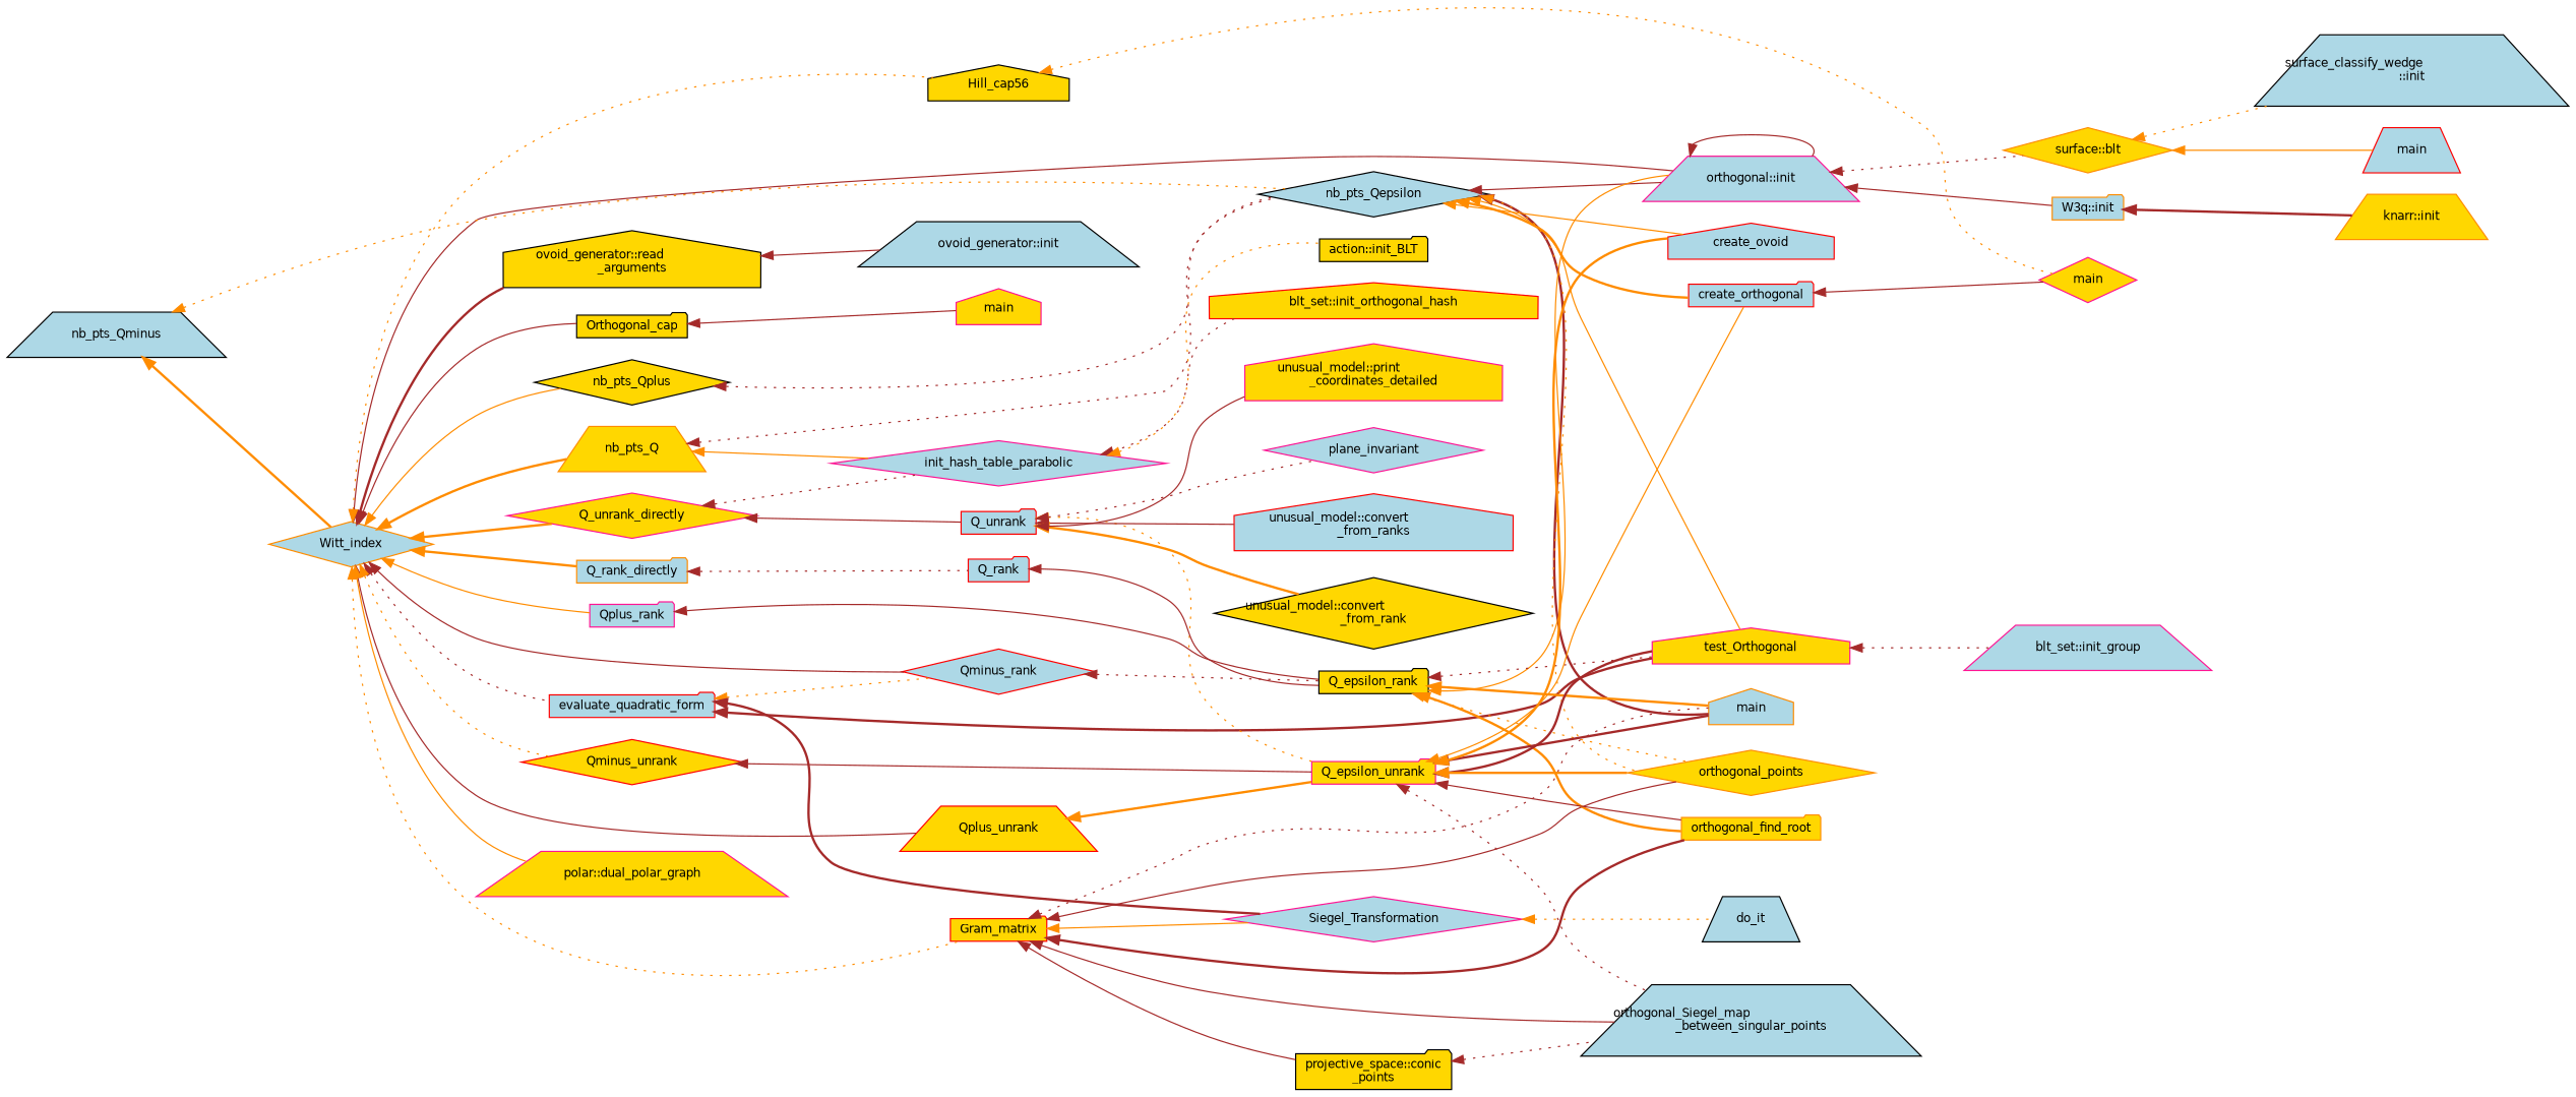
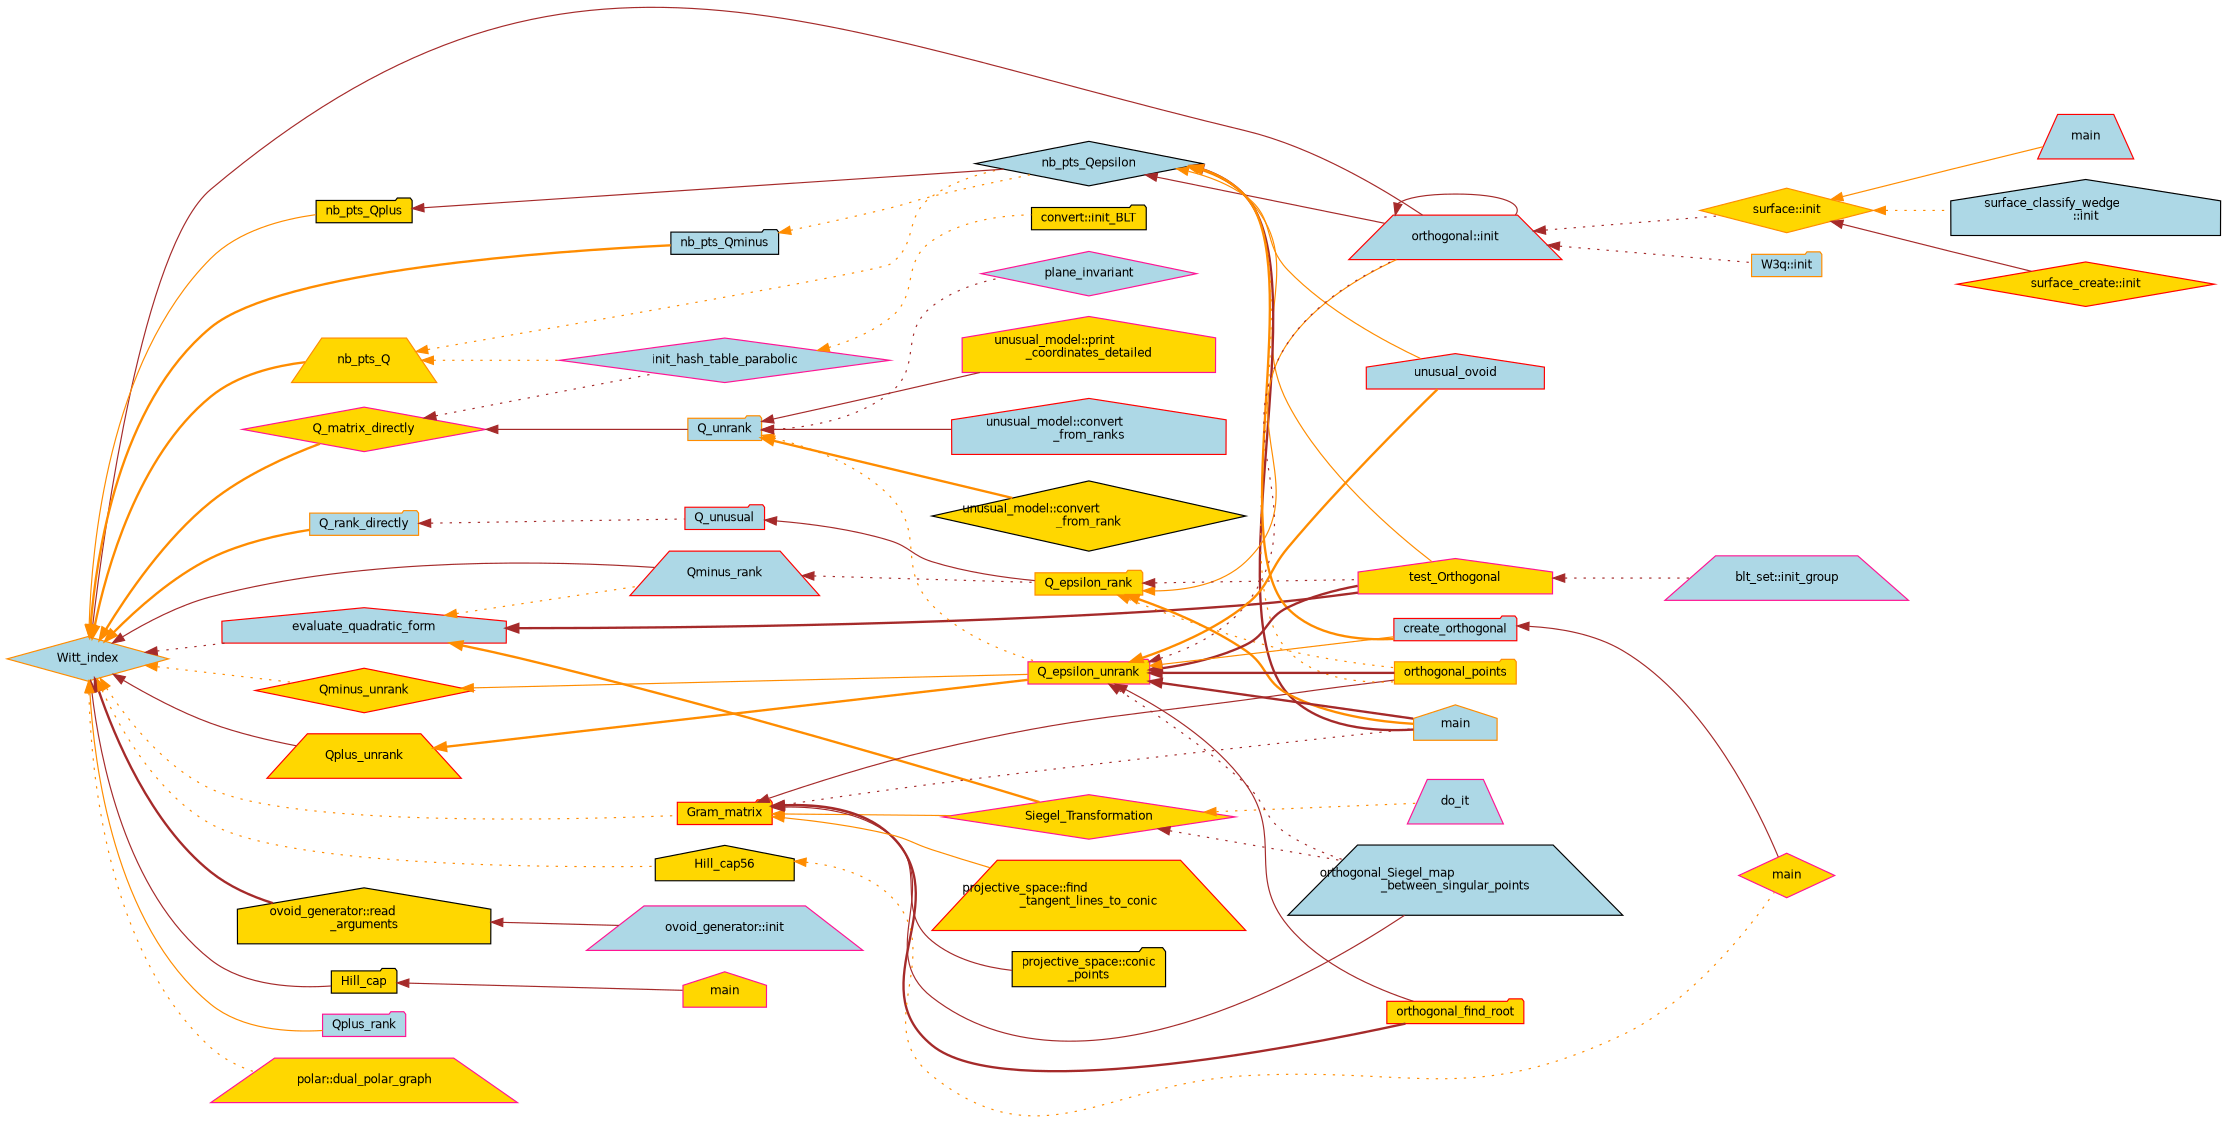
  digraph {
    rankdir=LR
    node [color=red fillcolor=gold fontname=Helvetica fontsize=10 shape=diamond style=filled]
    edge [color=brown dir=back fontname=Helvetica fontsize=10 labelfontname=Helvetica labelfontsize=10 style=solid]
    n1 [color=darkorange fillcolor=lightblue fontcolor=black height=0.2 label=Witt_index width=0.4]
-   n2 [color=deeppink fillcolor=lightblue height=0.2 label="orthogonal::init" shape=trapezium width=0.4]
+   n2 [fillcolor=lightblue height=0.2 label="orthogonal::init" shape=trapezium width=0.4]
    n3 [color=black height=0.2 label="ovoid_generator::read\l_arguments" shape=house width=0.4]
-   n4 [color=black height=0.2 label=Orthogonal_cap shape=folder width=0.4]
+   n4 [color=black height=0.2 label=Hill_cap shape=folder width=0.4]
    n5 [color=darkorange height=0.2 label=nb_pts_Q shape=trapezium width=0.4]
-   n6 [color=black height=0.2 label=nb_pts_Qplus width=0.4]
-   n7 [color=black fillcolor=lightblue height=0.2 label=nb_pts_Qminus shape=trapezium width=0.4]
-   n8 [fillcolor=lightblue height=0.2 label=evaluate_quadratic_form shape=folder width=0.4]
-   n9 [fillcolor=lightblue height=0.2 label=Qminus_rank width=0.4]
-   n10 [color=deeppink height=0.2 label=Q_unrank_directly width=0.4]
+   n6 [color=black height=0.2 label=nb_pts_Qplus shape=folder width=0.4]
+   n7 [color=black fillcolor=lightblue height=0.2 label=nb_pts_Qminus shape=folder width=0.4]
+   n8 [fillcolor=lightblue height=0.2 label=evaluate_quadratic_form shape=house width=0.4]
+   n9 [fillcolor=lightblue height=0.2 label=Qminus_rank shape=trapezium width=0.4]
+   n10 [color=deeppink height=0.2 label=Q_matrix_directly width=0.4]
    n11 [color=darkorange fillcolor=lightblue height=0.2 label=Q_rank_directly shape=folder width=0.4]
    n12 [height=0.2 label=Qplus_unrank shape=trapezium width=0.4]
    n13 [color=deeppink fillcolor=lightblue height=0.2 label=Qplus_rank shape=folder width=0.4]
    n14 [height=0.2 label=Qminus_unrank width=0.4]
    n15 [height=0.2 label=Gram_matrix shape=folder width=0.4]
    n16 [color=deeppink height=0.2 label="polar::dual_polar_graph" shape=trapezium width=0.4]
    n17 [color=black height=0.2 label=Hill_cap56 shape=house width=0.4]
-   n18 [color=darkorange height=0.2 label="surface::blt" width=0.4]
+   n18 [color=darkorange height=0.2 label="surface::init" width=0.4]
    n19 [color=darkorange fillcolor=lightblue height=0.2 label="W3q::init" shape=folder width=0.4]
-   n20 [color=black fillcolor=lightblue height=0.2 label="ovoid_generator::init" shape=trapezium width=0.4]
+   n20 [color=deeppink fillcolor=lightblue height=0.2 label="ovoid_generator::init" shape=trapezium width=0.4]
    n21 [color=deeppink height=0.2 label=main shape=house width=0.4]
    n22 [color=black fillcolor=lightblue height=0.2 label=nb_pts_Qepsilon width=0.4]
    n23 [color=deeppink fillcolor=lightblue height=0.2 label=init_hash_table_parabolic width=0.4]
    n24 [color=deeppink height=0.2 label=test_Orthogonal shape=house width=0.4]
-   n25 [color=deeppink fillcolor=lightblue height=0.2 label=Siegel_Transformation width=0.4]
-   n26 [color=black height=0.2 label=Q_epsilon_rank shape=folder width=0.4]
-   n27 [fillcolor=lightblue height=0.2 label=Q_unrank shape=folder width=0.4]
-   n28 [fillcolor=lightblue height=0.2 label=Q_rank shape=folder width=0.4]
+   n25 [color=deeppink height=0.2 label=Siegel_Transformation width=0.4]
+   n26 [color=darkorange height=0.2 label=Q_epsilon_rank shape=folder width=0.4]
+   n27 [color=darkorange fillcolor=lightblue height=0.2 label=Q_unrank shape=folder width=0.4]
+   n28 [fillcolor=lightblue height=0.2 label=Q_unusual shape=folder width=0.4]
    n29 [color=deeppink height=0.2 label=Q_epsilon_unrank shape=folder width=0.4]
    n30 [color=darkorange fillcolor=lightblue height=0.2 label=main shape=house width=0.4]
-   n31 [color=darkorange height=0.2 label=orthogonal_points width=0.4]
-   n32 [color=darkorange height=0.2 label=orthogonal_find_root shape=folder width=0.4]
+   n31 [color=darkorange height=0.2 label=orthogonal_points shape=folder width=0.4]
+   n32 [height=0.2 label=orthogonal_find_root shape=folder width=0.4]
    n33 [color=black fillcolor=lightblue height=0.2 label="orthogonal_Siegel_map\l_between_singular_points" shape=trapezium width=0.4]
    n34 [color=black height=0.2 label="projective_space::conic\l_points" shape=folder width=0.4]
+   n35 [height=0.2 label="projective_space::find\l_tangent_lines_to_conic" shape=trapezium width=0.4]
    n36 [color=deeppink height=0.2 label=main width=0.4]
    n37 [fillcolor=lightblue height=0.2 label=main shape=trapezium width=0.4]
-   n38 [color=black fillcolor=lightblue height=0.2 label="surface_classify_wedge\l::init" shape=trapezium width=0.4]
-   n40 [color=darkorange height=0.2 label="knarr::init" shape=trapezium width=0.4]
-   n41 [fillcolor=lightblue height=0.2 label=create_ovoid shape=house width=0.4]
+   n38 [color=black fillcolor=lightblue height=0.2 label="surface_classify_wedge\l::init" shape=house width=0.4]
+   n39 [height=0.2 label="surface_create::init" width=0.4]
+   n41 [fillcolor=lightblue height=0.2 label=unusual_ovoid shape=house width=0.4]
    n42 [fillcolor=lightblue height=0.2 label=create_orthogonal shape=folder width=0.4]
-   n43 [height=0.2 label="blt_set::init_orthogonal_hash" shape=house width=0.4]
-   n44 [color=black height=0.2 label="action::init_BLT" shape=folder width=0.4]
+   n44 [color=black height=0.2 label="convert::init_BLT" shape=folder width=0.4]
    n45 [color=deeppink fillcolor=lightblue height=0.2 label="blt_set::init_group" shape=trapezium width=0.4]
-   n46 [color=black fillcolor=lightblue height=0.2 label=do_it shape=trapezium width=0.4]
+   n46 [color=deeppink fillcolor=lightblue height=0.2 label=do_it shape=trapezium width=0.4]
    n47 [color=deeppink fillcolor=lightblue height=0.2 label=plane_invariant width=0.4]
    n48 [fillcolor=lightblue height=0.2 label="unusual_model::convert\l_from_ranks" shape=house width=0.4]
    n49 [color=black height=0.2 label="unusual_model::convert\l_from_rank" width=0.4]
    n50 [color=deeppink height=0.2 label="unusual_model::print\l_coordinates_detailed" shape=house width=0.4]
    n1 -> n2
    n1 -> n3 [style=bold]
    n1 -> n4
    n1 -> n5 [color=darkorange style=bold]
    n1 -> n6 [color=darkorange]
-   n7 -> n1 [color=darkorange style=bold]
+   n1 -> n7 [color=darkorange style=bold]
    n1 -> n8 [style=dotted]
    n1 -> n9
    n1 -> n10 [color=darkorange style=bold]
    n1 -> n11 [color=darkorange style=bold]
    n1 -> n12
    n1 -> n13 [color=darkorange]
    n1 -> n14 [color=darkorange style=dotted]
    n1 -> n15 [color=darkorange style=dotted]
-   n1 -> n16 [color=darkorange]
+   n1 -> n16 [color=darkorange style=dotted]
    n1 -> n17 [color=darkorange style=dotted]
    n2 -> n2
    n2 -> n18 [style=dotted]
-   n2 -> n19
+   n2 -> n19 [style=dotted]
    n3 -> n20
    n4 -> n21
-   n5 -> n22 [style=dotted]
-   n5 -> n23 [color=darkorange]
-   n6 -> n22 [style=dotted]
+   n5 -> n22 [color=darkorange style=dotted]
+   n5 -> n23 [color=darkorange style=dotted]
+   n6 -> n22
    n7 -> n22 [color=darkorange style=dotted]
    n8 -> n9 [color=darkorange style=dotted]
    n8 -> n24 [style=bold]
-   n8 -> n25 [style=bold]
+   n8 -> n25 [color=darkorange style=bold]
    n9 -> n26 [style=dotted]
    n10 -> n23 [style=dotted]
    n10 -> n27
    n11 -> n28 [style=dotted]
    n12 -> n29 [color=darkorange style=bold]
-   n13 -> n26
-   n14 -> n29
+   n14 -> n29 [color=darkorange]
    n15 -> n25 [color=darkorange]
    n15 -> n30 [style=dotted]
    n15 -> n31
    n15 -> n32 [style=bold]
    n15 -> n33
    n15 -> n34
+   n15 -> n35 [color=darkorange]
    n17 -> n36 [color=darkorange style=dotted]
    n18 -> n37 [color=darkorange]
    n18 -> n38 [color=darkorange style=dotted]
-   n19 -> n40 [style=bold]
+   n18 -> n39
    n22 -> n2
    n22 -> n24 [color=darkorange]
    n22 -> n30 [style=bold]
    n22 -> n31 [color=darkorange style=dotted]
    n22 -> n41 [color=darkorange]
    n22 -> n42 [color=darkorange style=bold]
-   n23 -> n43 [style=dotted]
    n23 -> n44 [color=darkorange style=dotted]
    n24 -> n45 [style=dotted]
-   n34 -> n33 [style=dotted]
+   n25 -> n33 [style=dotted]
    n25 -> n46 [color=darkorange style=dotted]
    n26 -> n2 [color=darkorange]
    n26 -> n24 [style=dotted]
    n26 -> n30 [color=darkorange style=bold]
    n26 -> n31 [color=darkorange style=dotted]
-   n26 -> n32 [color=darkorange style=bold]
    n27 -> n29 [color=darkorange style=dotted]
    n27 -> n47 [style=dotted]
    n27 -> n48
    n27 -> n49 [color=darkorange style=bold]
    n27 -> n50
    n28 -> n26
+   n29 -> n2 [style=dotted]
    n29 -> n24 [style=bold]
    n29 -> n30 [style=bold]
-   n29 -> n31 [color=darkorange style=bold]
+   n29 -> n31 [style=bold]
    n29 -> n32
    n29 -> n33 [style=dotted]
    n29 -> n41 [color=darkorange style=bold]
    n29 -> n42 [color=darkorange]
    n42 -> n36
  }
